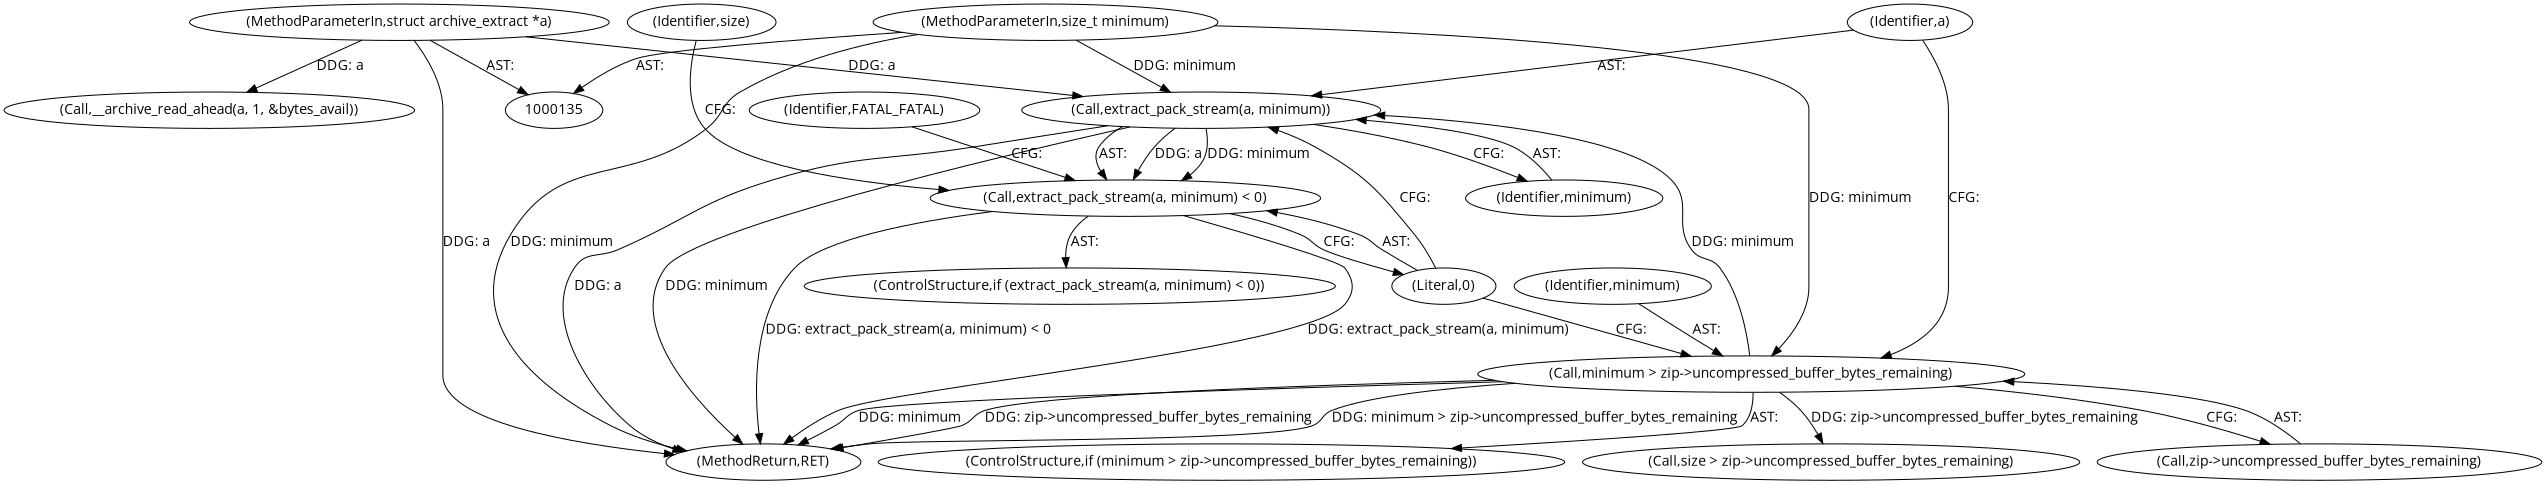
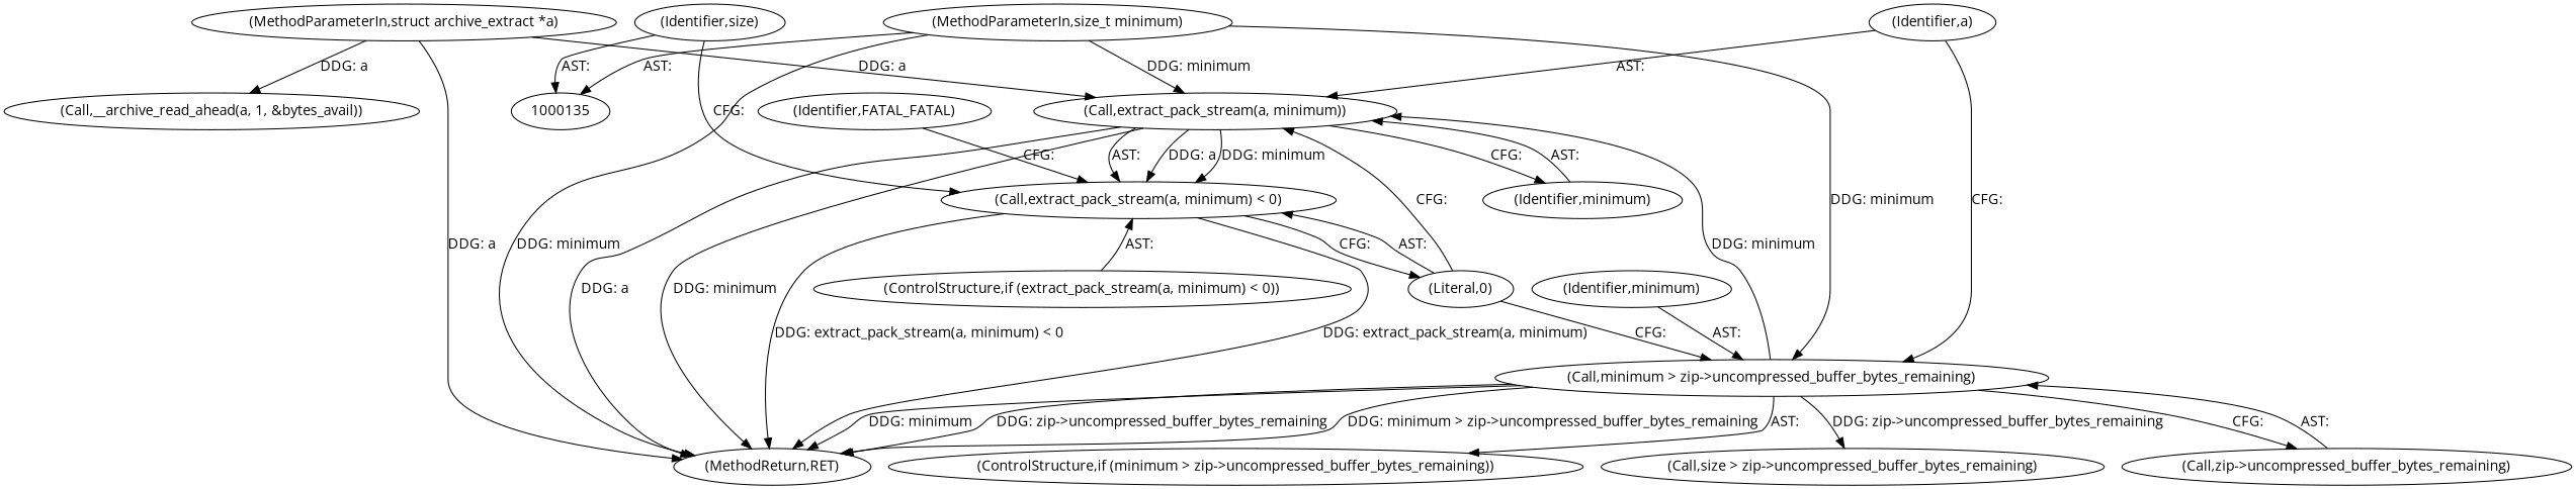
  digraph {
    fontname="Open Sans"
    node [fontname="Open Sans"]
    edge [fontname="Open Sans"]
    n1 [label="(Call,extract_pack_stream(a, minimum))"]
    n2 [label="(Call,extract_pack_stream(a, minimum) < 0)"]
    n3 [label="(Identifier,minimum)"]
    n4 [label="(MethodReturn,RET)"]
    n5 [label="(ControlStructure,if (extract_pack_stream(a, minimum) < 0))"]
    n6 [label="(Literal,0)"]
    n7 [label="(MethodParameterIn,struct archive_extract *a)"]
    n8 [label="(Call,__archive_read_ahead(a, 1, &bytes_avail))"]
    n9 [label=1000135]
    n10 [label="(Call,minimum > zip->uncompressed_buffer_bytes_remaining)"]
    n11 [label="(Call,zip->uncompressed_buffer_bytes_remaining)"]
    n12 [label="(Call,size > zip->uncompressed_buffer_bytes_remaining)"]
    n13 [label="(ControlStructure,if (minimum > zip->uncompressed_buffer_bytes_remaining))"]
    n14 [label="(MethodParameterIn,size_t minimum)"]
    n15 [label="(Identifier,size)"]
    n16 [label="(Identifier,FATAL_FATAL)"]
    n17 [label="(Identifier,minimum)"]
    n18 [label="(Identifier,a)"]
    n1 -> n2 [label="AST: "]
    n1 -> n2 [label="DDG: a"]
    n1 -> n2 [label="DDG: minimum"]
    n1 -> n3 [label="CFG: "]
    n1 -> n4 [label="DDG: a"]
    n1 -> n4 [label="DDG: minimum"]
    n2 -> n4 [label="DDG: extract_pack_stream(a, minimum)"]
    n2 -> n4 [label="DDG: extract_pack_stream(a, minimum) < 0"]
-   n2 -> n5 [label="AST: "]
+   n5 -> n2 [label="AST: "]
    n2 -> n6 [label="CFG: "]
    n3 -> n1 [label="AST: "]
    n6 -> n1 [label="CFG: "]
    n6 -> n2 [label="AST: "]
    n6 -> n10 [label="CFG: "]
    n7 -> n1 [label="DDG: a"]
    n7 -> n4 [label="DDG: a"]
    n7 -> n8 [label="DDG: a"]
-   n7 -> n9 [label="AST: "]
+   n15 -> n9 [label="AST: "]
    n10 -> n1 [label="DDG: minimum"]
    n10 -> n4 [label="DDG: minimum"]
    n10 -> n4 [label="DDG: zip->uncompressed_buffer_bytes_remaining"]
    n10 -> n4 [label="DDG: minimum > zip->uncompressed_buffer_bytes_remaining"]
    n10 -> n11 [label="CFG: "]
    n10 -> n12 [label="DDG: zip->uncompressed_buffer_bytes_remaining"]
    n10 -> n13 [label="AST: "]
    n11 -> n10 [label="AST: "]
    n14 -> n1 [label="DDG: minimum"]
    n14 -> n4 [label="DDG: minimum"]
    n14 -> n9 [label="AST: "]
    n14 -> n10 [label="DDG: minimum"]
    n15 -> n2 [label="CFG: "]
    n16 -> n2 [label="CFG: "]
    n17 -> n10 [label="AST: "]
    n18 -> n1 [label="AST: "]
    n18 -> n10 [label="CFG: "]
  }
